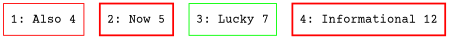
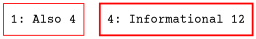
  digraph {
    fontname="Courier Prime"
    node [color=red shape=box fontname="Courier Prime"]
    n1 [label="1: Also 4"]
-   n2 [label="2: Now 5" style=bold]
-   n3 [color=green label="3: Lucky 7"]
    n4 [label="4: Informational 12" style=bold]
  }
